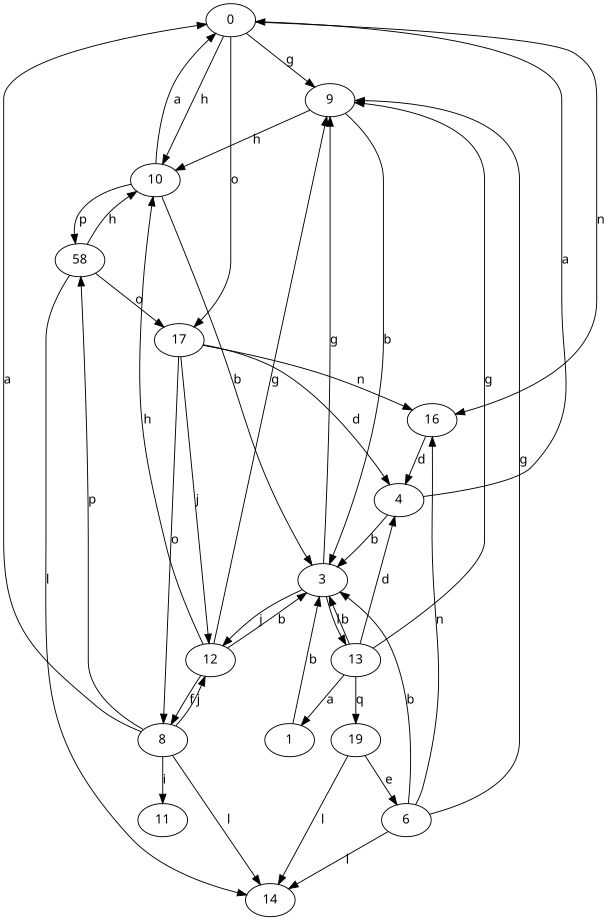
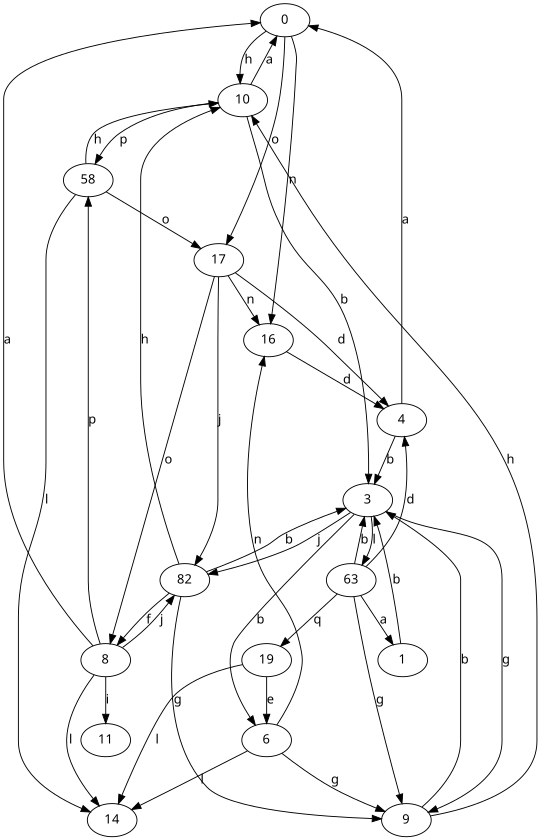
  strict digraph {
    fontname="Noto Sans"
    node [fontname="Noto Sans"]
    edge [fontname="Noto Sans"]
    0
    9
    10
    16
    17
    3
    n7 [label=58]
    4
-   12
+   12 [label=82]
    8
    1
-   13
+   13 [label=63]
    19
    6
    14
    11
-   0 -> 9 [label=g]
    0 -> 10 [label=h]
    0 -> 16 [label=n]
    0 -> 17 [label=o]
    9 -> 10 [label=h]
    9 -> 3 [label=b]
    10 -> 0 [label=a]
    10 -> 3 [label=b]
    10 -> n7 [label=p]
    16 -> 4 [label=d]
    17 -> 16 [label=n]
    17 -> 4 [label=d]
    17 -> 12 [label=j]
    17 -> 8 [label=o]
    3 -> 9 [label=g]
    3 -> 12 [label=j]
    3 -> 13 [label=l]
    n7 -> 10 [label=h]
    n7 -> 17 [label=o]
    n7 -> 14 [label=l]
    4 -> 0 [label=a]
    4 -> 3 [label=b]
    12 -> 9 [label=g]
    12 -> 10 [label=h]
    12 -> 3 [label=b]
    12 -> 8 [label=f]
    8 -> 0 [label=a]
    8 -> n7 [label=p]
    8 -> 12 [label=j]
    8 -> 14 [label=l]
    8 -> 11 [label=i]
    1 -> 3 [label=b]
    13 -> 9 [label=g]
    13 -> 3 [label=b]
    13 -> 4 [label=d]
    13 -> 1 [label=a]
    13 -> 19 [label=q]
    19 -> 6 [label=e]
    19 -> 14 [label=l]
    6 -> 9 [label=g]
    6 -> 16 [label=n]
-   6 -> 3 [label=b]
+   3 -> 6 [label=b]
    6 -> 14 [label=l]
  }
